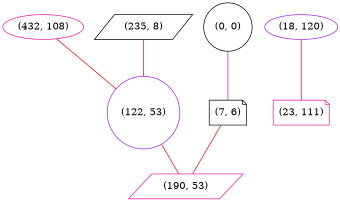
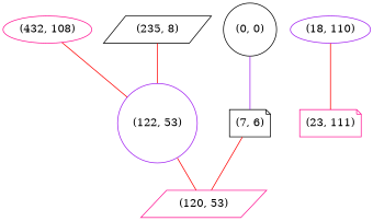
  graph {
    node [color=black shape=note]
    edge [color=red weight=1]
    "(7, 6)"
    "(0, 0)" [shape=circle]
-   "(120, 53)" [color=deeppink shape=parallelogram label="(190, 53)"]
+   "(120, 53)" [color=deeppink shape=parallelogram]
    n4 [color=deeppink label="(432, 108)" shape=ellipse]
    n5 [color=purple label="(122, 53)" shape=circle]
    "(235, 8)" [shape=parallelogram]
-   "(18, 120)" [color=purple shape=ellipse]
+   "(18, 120)" [color=purple shape=ellipse label="(18, 110)"]
    "(23, 111)" [color=deeppink]
    "(7, 6)" -- "(120, 53)"
    "(0, 0)" -- "(7, 6)" [color=purple weight=4]
    n4 -- n5
    n5 -- "(120, 53)"
    "(235, 8)" -- n5
    "(18, 120)" -- "(23, 111)"
  }
